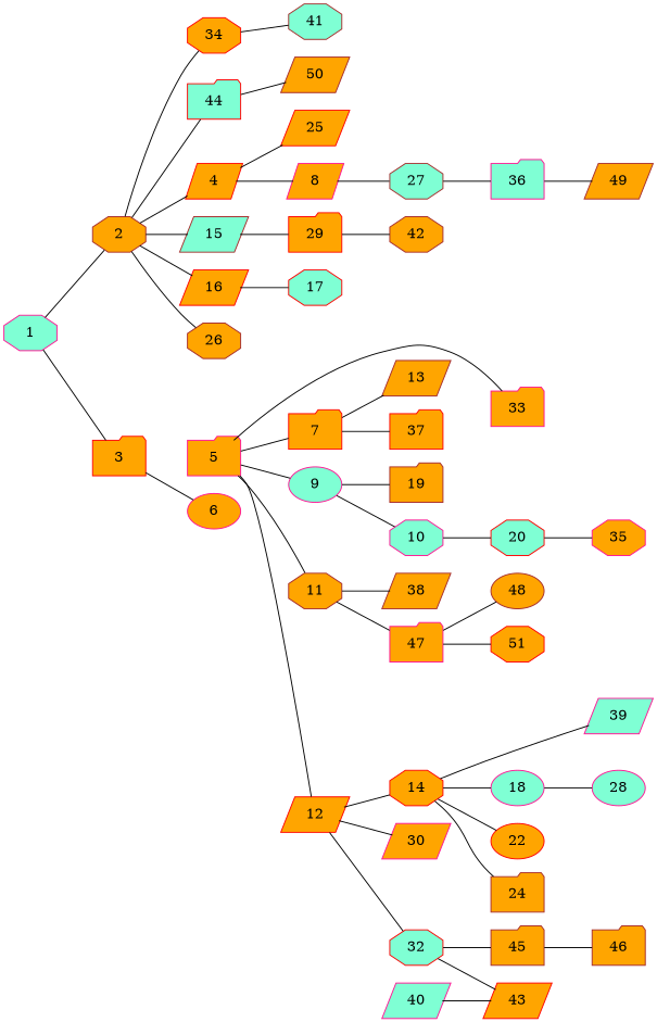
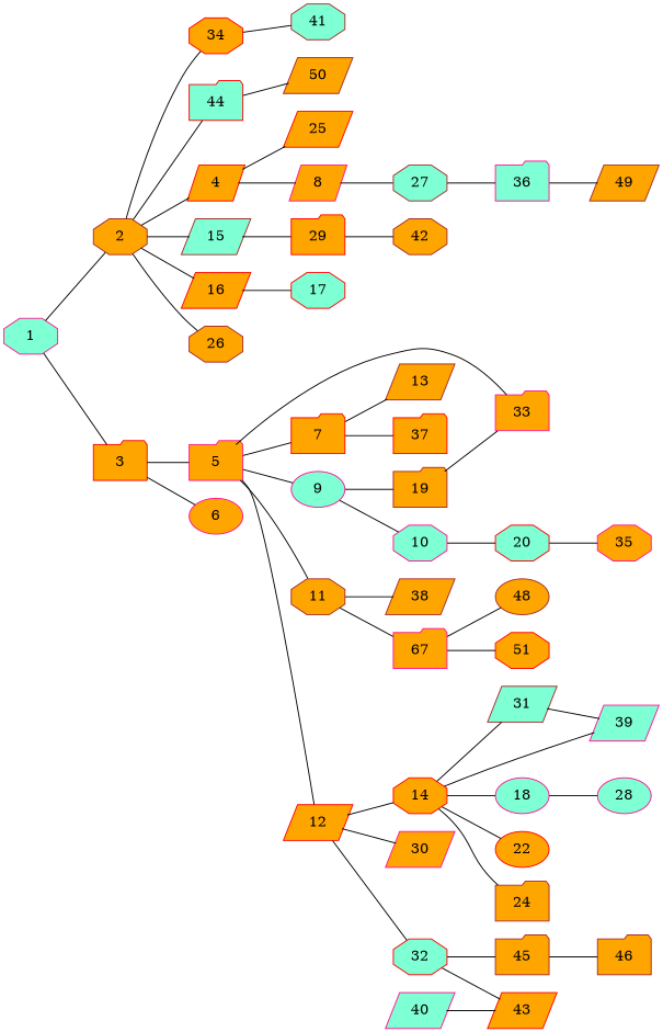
  graph {
    rankdir=LR
    node [color=brown fillcolor=orange shape=octagon style=filled]
    1 [color=deeppink fillcolor=aquamarine]
    2
    3 [color=red shape=folder]
    4 [color=red shape=parallelogram]
    15 [fillcolor=aquamarine shape=parallelogram]
    16 [color=red shape=parallelogram]
    26
    34 [color=red]
    44 [color=red fillcolor=aquamarine shape=folder]
    5 [color=deeppink shape=folder]
    6 [color=deeppink shape=ellipse]
    8 [color=deeppink shape=parallelogram]
    25 [color=red shape=parallelogram]
    29 [color=red shape=folder]
    17 [color=red fillcolor=aquamarine]
    41 [fillcolor=aquamarine]
    50 [shape=parallelogram]
    7 [color=red shape=folder]
    9 [color=deeppink fillcolor=aquamarine shape=ellipse]
    11
    12 [color=red shape=parallelogram]
    33 [color=deeppink shape=folder]
    27 [fillcolor=aquamarine]
    13 [shape=parallelogram]
    37 [color=red shape=folder]
    10 [color=deeppink fillcolor=aquamarine]
    19 [shape=folder]
    38 [shape=parallelogram]
-   47 [color=deeppink shape=folder]
+   47 [color=deeppink shape=folder label=67]
    14 [color=red]
    30 [color=deeppink shape=parallelogram]
    32 [color=red fillcolor=aquamarine]
    36 [color=deeppink fillcolor=aquamarine shape=folder]
    20 [color=red fillcolor=aquamarine]
    35 [color=deeppink]
    48 [shape=ellipse]
    51 [color=red]
    18 [color=deeppink fillcolor=aquamarine shape=ellipse]
    22 [color=red shape=ellipse]
    24 [shape=folder]
+   31 [fillcolor=aquamarine shape=parallelogram]
    39 [color=deeppink fillcolor=aquamarine shape=parallelogram]
    43 [color=red shape=parallelogram]
    45 [shape=folder]
    28 [color=deeppink fillcolor=aquamarine shape=ellipse]
    42
    40 [color=deeppink fillcolor=aquamarine shape=parallelogram]
    49 [shape=parallelogram]
    46 [shape=folder]
    1 -- 2
    1 -- 3
    2 -- 4
    2 -- 15
    2 -- 16
    2 -- 26
    2 -- 34
    2 -- 44
+   3 -- 5
    3 -- 6
    4 -- 8
    4 -- 25
    15 -- 29
    16 -- 17
    34 -- 41
    44 -- 50
    5 -- 7
    5 -- 9
    5 -- 11
    5 -- 12
    5 -- 33
    8 -- 27
    29 -- 42
    7 -- 13
    7 -- 37
    9 -- 10
    9 -- 19
    11 -- 38
    11 -- 47
    12 -- 14
    12 -- 30
    12 -- 32
    27 -- 36
    10 -- 20
+   19 -- 33
    47 -- 48
    47 -- 51
    14 -- 18
    14 -- 22
    14 -- 24
+   14 -- 31
    14 -- 39
    32 -- 43
    32 -- 45
    36 -- 49
    20 -- 35
    18 -- 28
+   31 -- 39
    45 -- 46
    40 -- 43
  }
